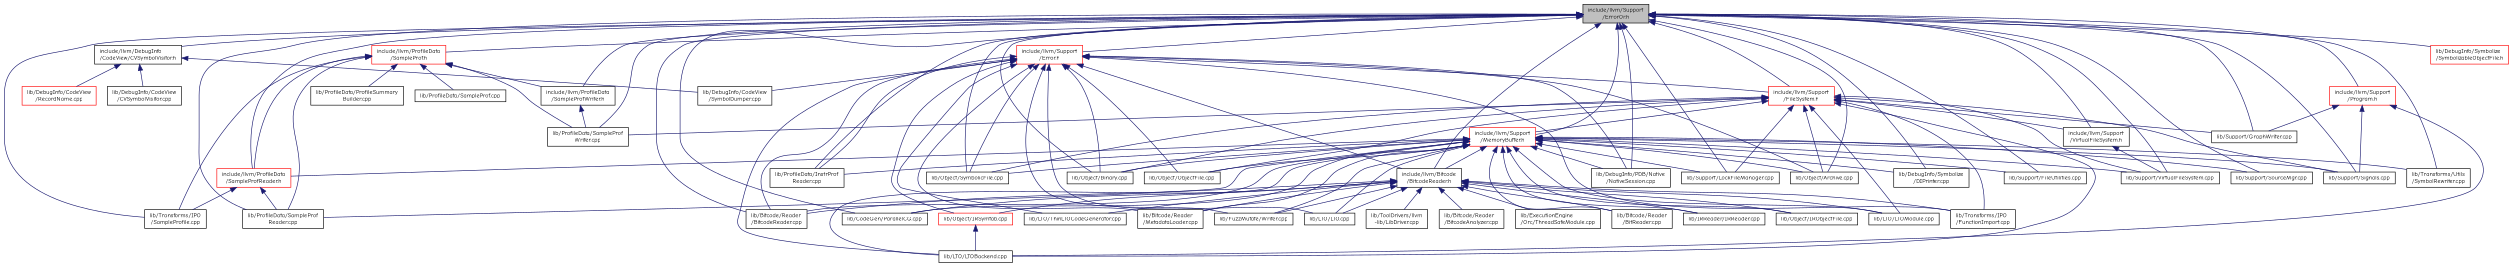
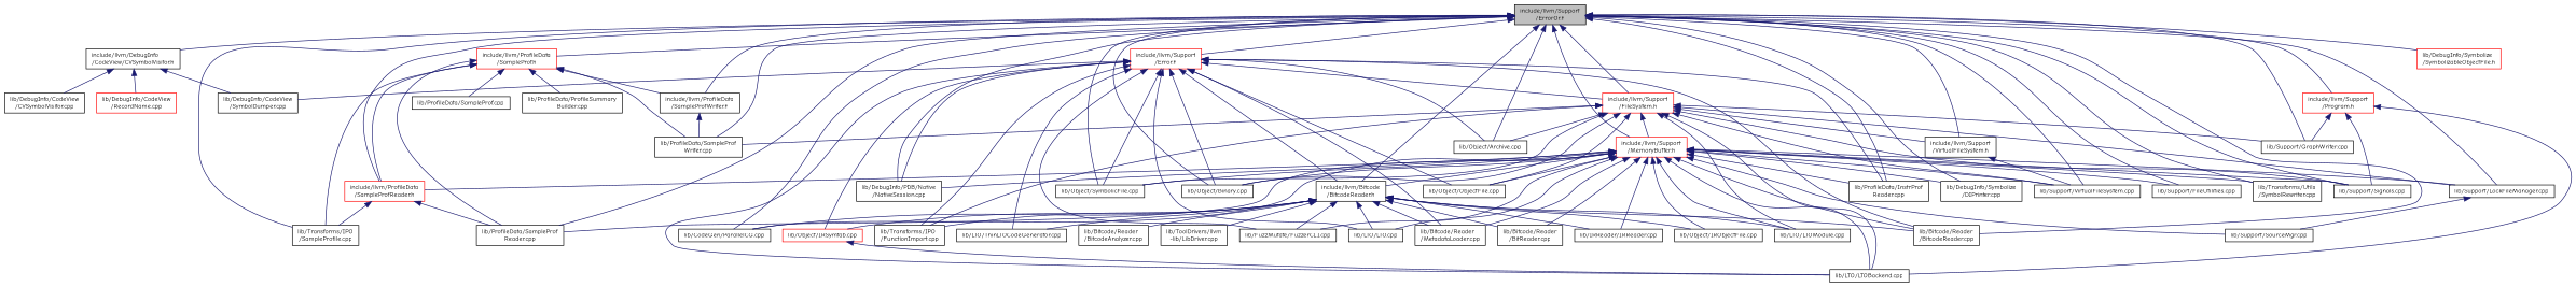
  digraph {
    fontname="Comic Neue"
    node [color=black fontname="Comic Neue" fontsize=10 shape=box]
    edge [color=midnightblue dir=back fontname="Comic Neue" fontsize=10 labelfontname=Helvetica labelfontsize=10 style=solid]
    n1 [fillcolor=grey75 fontcolor=black height=0.2 label="include/llvm/Support\l/ErrorOr.h" style=filled width=0.4]
    n2 [height=0.2 label="include/llvm/Bitcode\l/BitcodeReader.h" width=0.4]
    n3 [height=0.2 label="lib/Bitcode/Reader\l/BitcodeReader.cpp" width=0.4]
    n4 [height=0.2 label="lib/CodeGen/ParallelCG.cpp" width=0.4]
    n5 [height=0.2 label="include/llvm/DebugInfo\l/CodeView/CVSymbolVisitor.h" width=0.4]
    n6 [color=red height=0.2 label="include/llvm/ProfileData\l/SampleProf.h" width=0.4]
    n7 [color=red height=0.2 label="include/llvm/ProfileData\l/SampleProfReader.h" width=0.4]
    n8 [height=0.2 label="lib/ProfileData/SampleProf\lReader.cpp" width=0.4]
    n9 [height=0.2 label="lib/Transforms/IPO\l/SampleProfile.cpp" width=0.4]
    n10 [height=0.2 label="include/llvm/ProfileData\l/SampleProfWriter.h" width=0.4]
    n11 [height=0.2 label="lib/ProfileData/SampleProf\lWriter.cpp" width=0.4]
    n12 [color=red height=0.2 label="include/llvm/Support\l/Error.h" width=0.4]
    n13 [color=red height=0.2 label="include/llvm/Support\l/FileSystem.h" width=0.4]
    n14 [color=red height=0.2 label="include/llvm/Support\l/MemoryBuffer.h" width=0.4]
    n15 [height=0.2 label="lib/DebugInfo/PDB/Native\l/NativeSession.cpp" width=0.4]
    n16 [height=0.2 label="lib/DebugInfo/Symbolize\l/DIPrinter.cpp" width=0.4]
    n17 [height=0.2 label="lib/Object/Archive.cpp" width=0.4]
    n18 [height=0.2 label="lib/Object/Binary.cpp" width=0.4]
    n19 [height=0.2 label="lib/Object/SymbolicFile.cpp" width=0.4]
    n20 [height=0.2 label="lib/ProfileData/InstrProf\lReader.cpp" width=0.4]
    n21 [height=0.2 label="lib/Support/FileUtilities.cpp" width=0.4]
    n22 [height=0.2 label="lib/Support/LockFileManager.cpp" width=0.4]
    n23 [height=0.2 label="lib/Support/Signals.cpp" width=0.4]
    n24 [height=0.2 label="lib/Support/SourceMgr.cpp" width=0.4]
    n25 [height=0.2 label="lib/Support/VirtualFileSystem.cpp" width=0.4]
    n26 [height=0.2 label="lib/Transforms/Utils\l/SymbolRewriter.cpp" width=0.4]
    n27 [height=0.2 label="include/llvm/Support\l/VirtualFileSystem.h" width=0.4]
    n28 [height=0.2 label="lib/Support/GraphWriter.cpp" width=0.4]
    n29 [color=red height=0.2 label="include/llvm/Support\l/Program.h" width=0.4]
    n30 [color=red height=0.2 label="lib/DebugInfo/Symbolize\l/SymbolizableObjectFile.h" width=0.4]
    n31 [height=0.2 label="lib/Bitcode/Reader\l/BitReader.cpp" width=0.4]
    n32 [height=0.2 label="lib/Bitcode/Reader\l/BitcodeAnalyzer.cpp" width=0.4]
    n33 [height=0.2 label="lib/Bitcode/Reader\l/MetadataLoader.cpp" width=0.4]
-   n34 [height=0.2 label="lib/ExecutionEngine\l/Orc/ThreadSafeModule.cpp" width=0.4]
-   n35 [height=0.2 label="lib/FuzzMutate/Writer.cpp" width=0.4]
+   n35 [height=0.2 label="lib/FuzzMutate/FuzzerCLI.cpp" width=0.4]
    n36 [height=0.2 label="lib/IRReader/IRReader.cpp" width=0.4]
    n37 [height=0.2 label="lib/LTO/LTO.cpp" width=0.4]
    n38 [height=0.2 label="lib/LTO/LTOModule.cpp" width=0.4]
    n39 [height=0.2 label="lib/LTO/ThinLTOCodeGenerator.cpp" width=0.4]
    n40 [height=0.2 label="lib/Object/IRObjectFile.cpp" width=0.4]
    n41 [color=red height=0.2 label="lib/Object/IRSymtab.cpp" width=0.4]
    n42 [height=0.2 label="lib/ToolDrivers/llvm\l-lib/LibDriver.cpp" width=0.4]
    n43 [height=0.2 label="lib/Transforms/IPO\l/FunctionImport.cpp" width=0.4]
    n44 [height=0.2 label="lib/DebugInfo/CodeView\l/CVSymbolVisitor.cpp" width=0.4]
    n45 [color=red height=0.2 label="lib/DebugInfo/CodeView\l/RecordName.cpp" width=0.4]
    n46 [height=0.2 label="lib/DebugInfo/CodeView\l/SymbolDumper.cpp" width=0.4]
    n47 [height=0.2 label="lib/ProfileData/ProfileSummary\lBuilder.cpp" width=0.4]
    n48 [height=0.2 label="lib/ProfileData/SampleProf.cpp" width=0.4]
    n49 [height=0.2 label="lib/Object/ObjectFile.cpp" width=0.4]
    n50 [height=0.2 label="lib/LTO/LTOBackend.cpp" width=0.4]
    n1 -> n2
    n1 -> n3
    n1 -> n4
    n1 -> n5
    n1 -> n6
    n1 -> n7
    n1 -> n8
    n1 -> n9
    n1 -> n10
    n1 -> n11
    n1 -> n12
    n1 -> n13
    n1 -> n14
    n1 -> n15
    n1 -> n16
    n1 -> n17
    n1 -> n18
    n1 -> n19
    n1 -> n20
    n1 -> n21
    n1 -> n22
    n1 -> n23
-   n1 -> n24
+   n22 -> n24
    n1 -> n25
    n1 -> n26
    n1 -> n27
    n1 -> n28
    n1 -> n29
    n1 -> n30
    n2 -> n3
    n2 -> n4
    n2 -> n31
    n2 -> n32
    n2 -> n33
-   n2 -> n34
    n2 -> n35
    n2 -> n36
    n2 -> n37
    n2 -> n38
    n2 -> n39
    n2 -> n40
    n2 -> n41
    n2 -> n42
    n2 -> n43
    n5 -> n44
    n5 -> n45
    n5 -> n46
    n6 -> n7
    n6 -> n8
    n6 -> n9
    n6 -> n10
    n6 -> n11
    n6 -> n47
    n6 -> n48
    n7 -> n8
    n7 -> n9
    n10 -> n11
    n12 -> n2
    n12 -> n3
    n12 -> n13
    n12 -> n15
    n12 -> n17
    n12 -> n18
    n12 -> n19
    n12 -> n20
    n12 -> n33
    n12 -> n35
    n12 -> n37
    n12 -> n39
    n12 -> n41
    n12 -> n43
    n12 -> n46
    n12 -> n49
    n12 -> n50
    n13 -> n11
    n13 -> n14
    n13 -> n17
    n13 -> n18
    n13 -> n19
    n13 -> n22
    n13 -> n23
    n13 -> n25
    n13 -> n27
    n13 -> n28
    n13 -> n38
    n13 -> n43
    n13 -> n49
    n13 -> n50
    n14 -> n2
    n14 -> n3
    n14 -> n4
    n14 -> n7
    n14 -> n8
    n14 -> n15
    n14 -> n16
-   n14 -> n17
    n14 -> n18
    n14 -> n19
    n14 -> n20
    n14 -> n21
    n14 -> n22
    n14 -> n23
    n14 -> n24
    n14 -> n25
    n14 -> n26
    n14 -> n31
    n14 -> n33
    n14 -> n35
    n14 -> n36
    n14 -> n37
    n14 -> n38
    n14 -> n40
    n14 -> n49
    n14 -> n50
    n27 -> n25
    n29 -> n23
    n29 -> n28
    n29 -> n50
    n41 -> n50
  }
